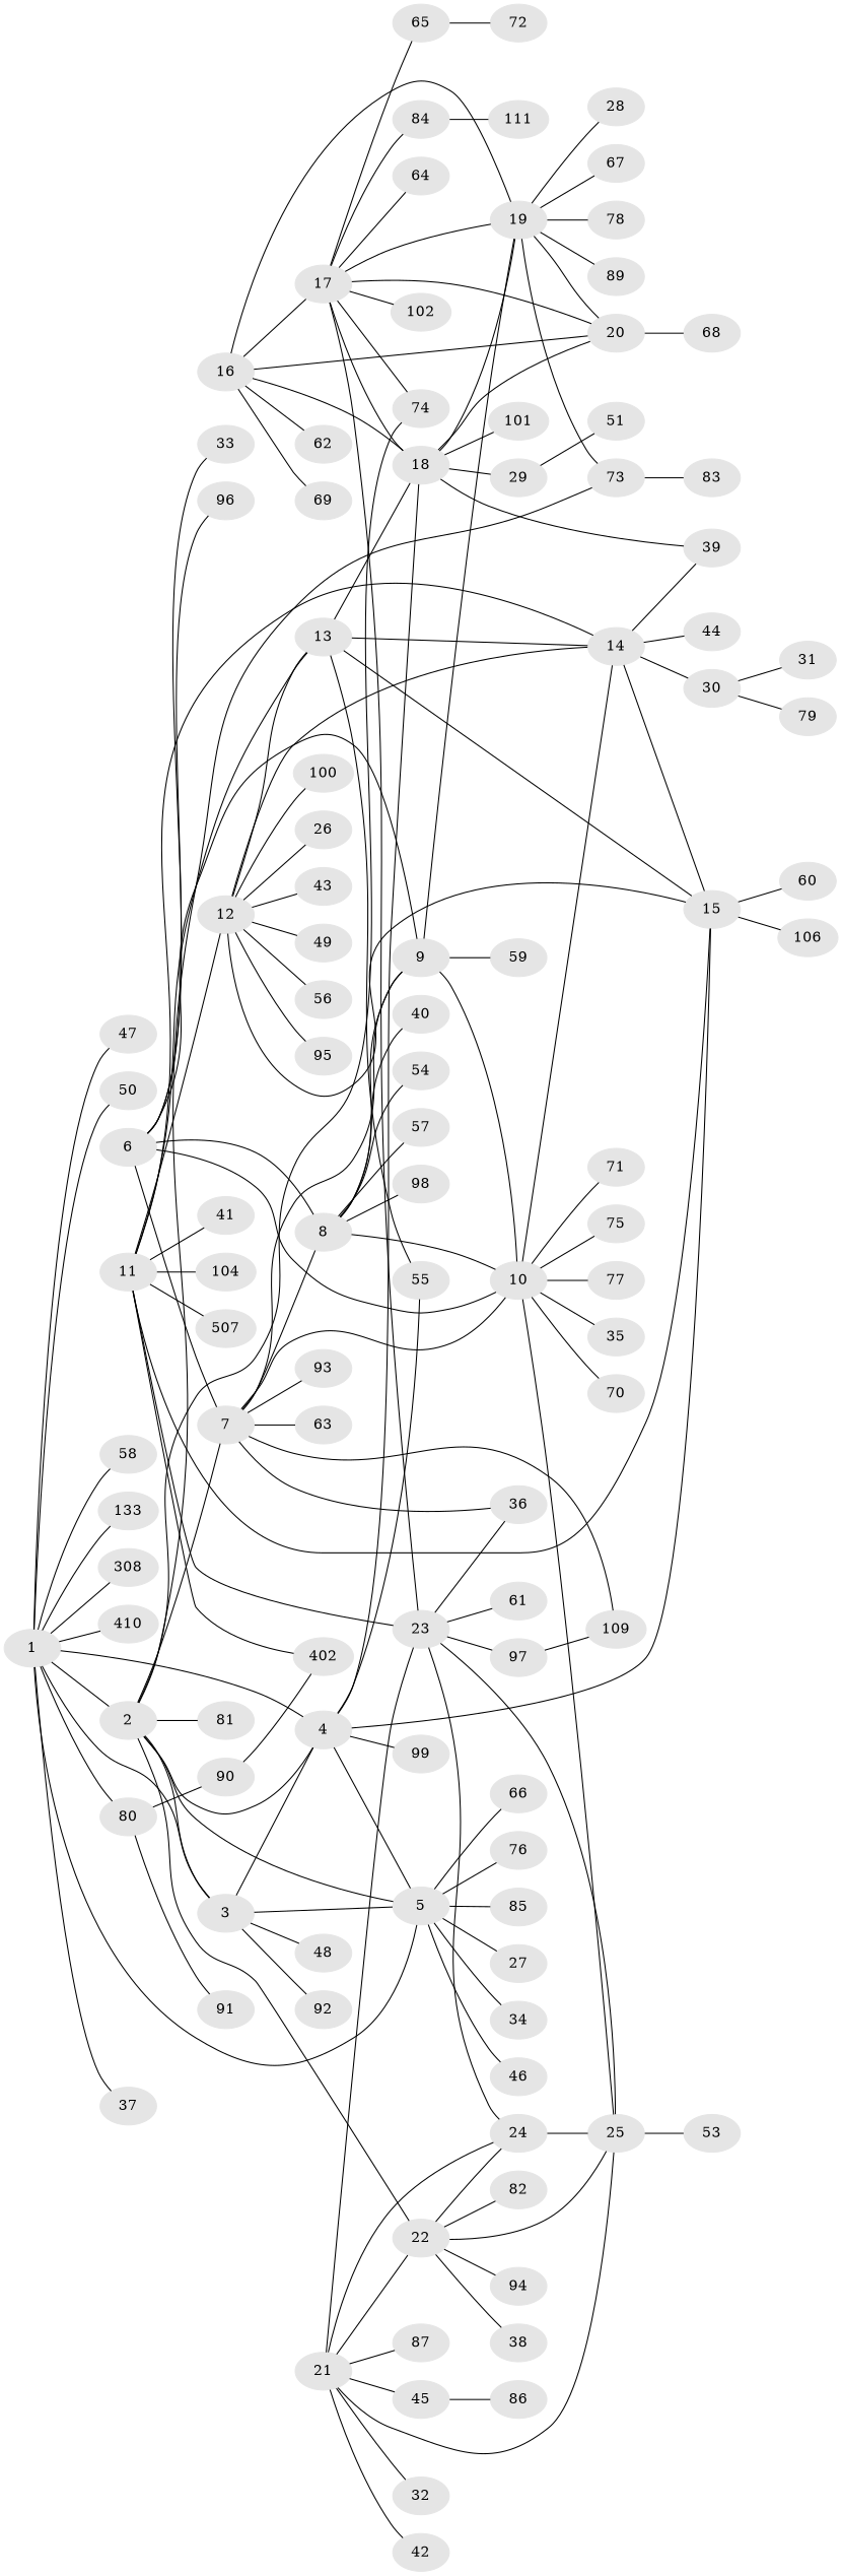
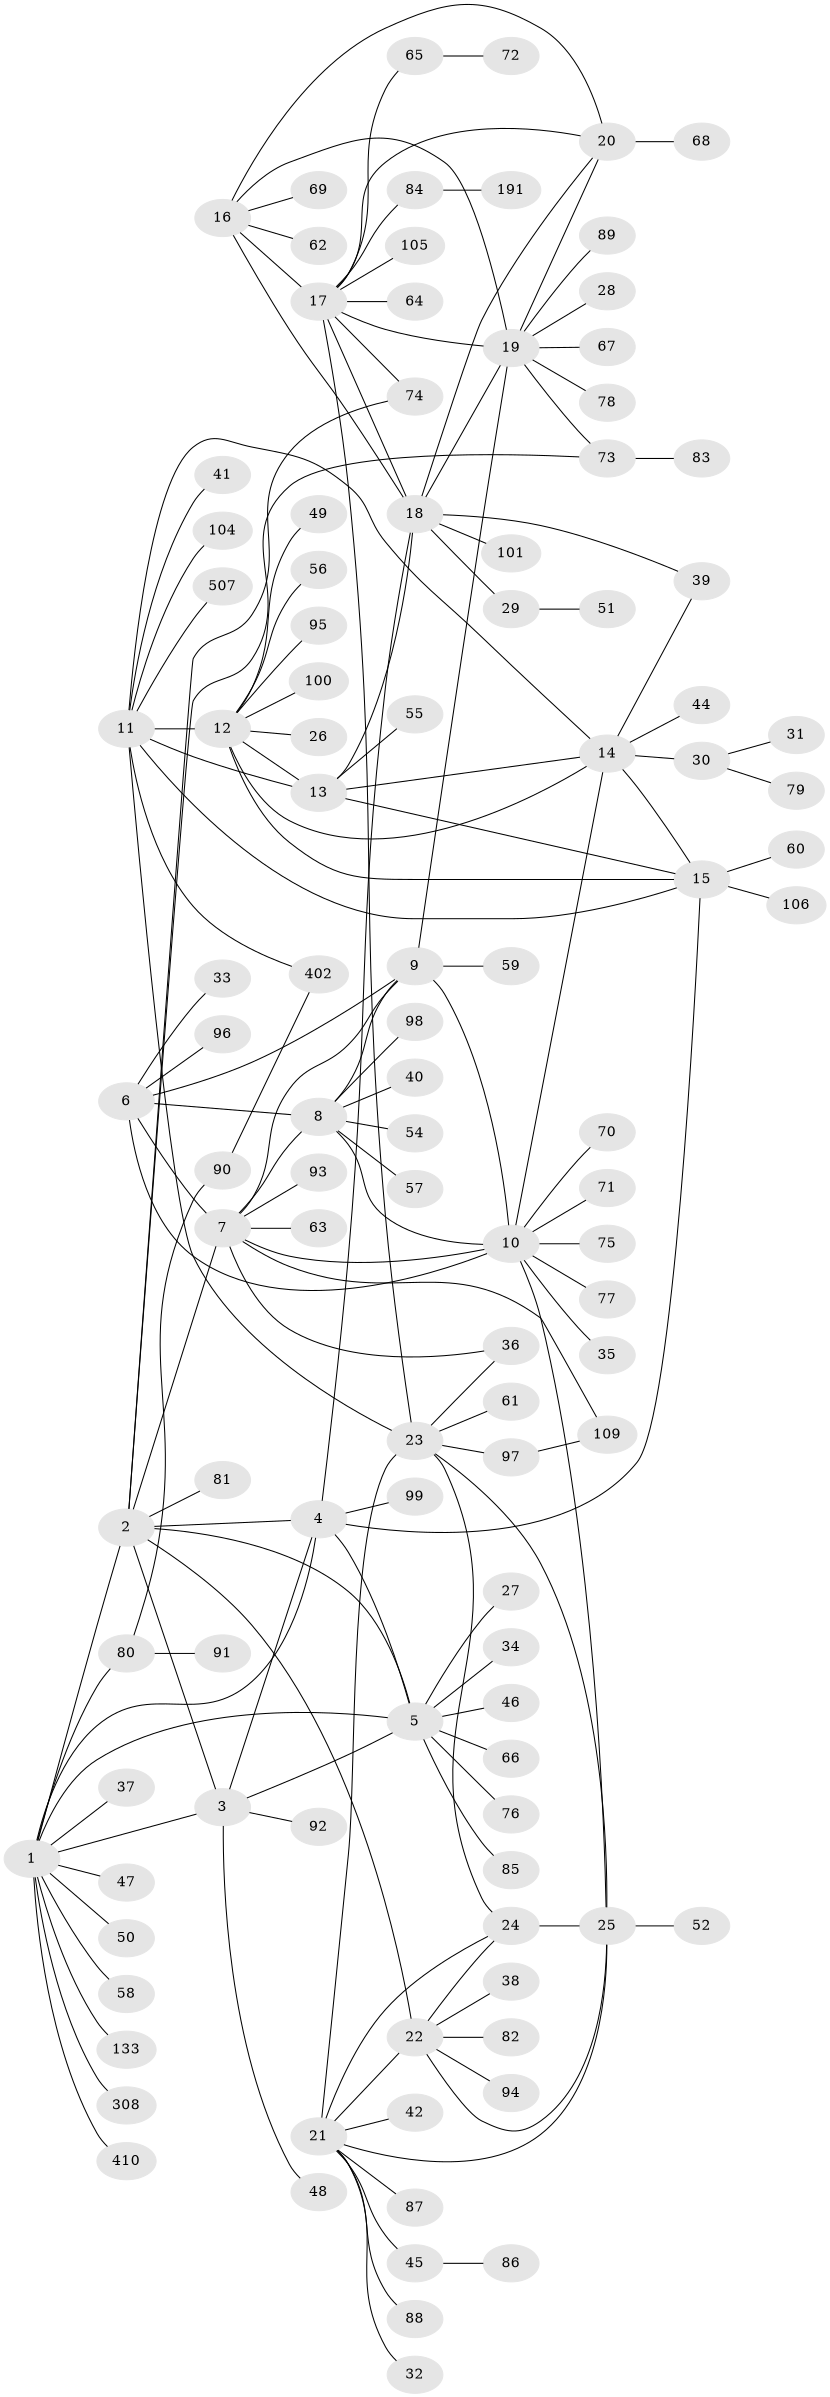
  graph {
    rankdir=LR
    node [color=gray90 style=filled]
    1
    2
    3
    4
    5
    37
    47
    50
    58
    80
    n11 [label=133]
    n12 [label=308]
    n13 [label=410]
    7
    22
    73
    74
    81
    48
    92
    15
    18
    55
    99
    27
    34
    46
    66
    76
    85
    90
    91
    8
    9
    10
    36
    63
    93
    109
    25
    24
    38
    82
    94
    83
    60
    106
    19
    39
    20
    29
    101
    6
    33
    96
    40
    54
    57
    98
    59
    14
    35
    70
    71
    75
    77
    28
    67
    78
    89
    30
    44
-   53
+   53 [label=52]
    11
    12
    13
    23
    41
    n79 [label=402]
    104
    n81 [label=507]
    26
-   43
    49
    56
    95
    100
    61
    97
    31
    79
    16
    17
    62
    69
    64
    65
    84
-   105 [label=102]
+   105
    68
    72
-   111
+   111 [label=191]
    51
    21
    32
    42
    45
    87
+   88
    86
    1 -- 2
    1 -- 3
    1 -- 4
    1 -- 5
    1 -- 37
    1 -- 47
    1 -- 50
    1 -- 58
    1 -- 80
    1 -- n11
    1 -- n12
    1 -- n13
    2 -- 3
    2 -- 4
    2 -- 5
    2 -- 7
    2 -- 22
    2 -- 73
    2 -- 74
    2 -- 81
    3 -- 4
    3 -- 5
    3 -- 48
    3 -- 92
    4 -- 5
    4 -- 15
    4 -- 18
-   4 -- 55
    4 -- 99
    5 -- 27
    5 -- 34
    5 -- 46
    5 -- 66
    5 -- 76
    5 -- 85
    80 -- 90
    80 -- 91
    7 -- 8
    7 -- 9
    7 -- 10
    7 -- 36
    7 -- 63
    7 -- 93
    7 -- 109
    22 -- 25
    22 -- 24
    22 -- 38
    22 -- 82
    22 -- 94
    73 -- 83
    15 -- 60
    15 -- 106
    18 -- 19
    18 -- 39
    18 -- 20
    18 -- 29
    18 -- 101
    90 -- n79
    8 -- 9
    8 -- 10
    8 -- 40
    8 -- 54
    8 -- 57
    8 -- 98
    9 -- 10
    9 -- 19
    9 -- 59
    10 -- 25
    10 -- 14
    10 -- 35
    10 -- 70
    10 -- 71
    10 -- 75
    10 -- 77
    25 -- 53
    24 -- 25
    19 -- 73
    19 -- 20
    19 -- 28
    19 -- 67
    19 -- 78
    19 -- 89
    20 -- 68
    29 -- 51
    6 -- 7
    6 -- 8
    6 -- 9
    6 -- 10
    6 -- 33
    6 -- 96
    14 -- 15
    14 -- 39
    14 -- 30
    14 -- 44
    30 -- 31
    30 -- 79
    11 -- 15
    11 -- 14
    11 -- 12
    11 -- 13
    11 -- 23
    11 -- 41
    11 -- n79
    11 -- 104
    11 -- n81
    12 -- 15
    12 -- 14
    12 -- 13
    12 -- 26
-   12 -- 43
    12 -- 49
    12 -- 56
    12 -- 95
    12 -- 100
    13 -- 15
    13 -- 18
    13 -- 55
    13 -- 14
    23 -- 36
    23 -- 25
    23 -- 24
    23 -- 61
    23 -- 97
    97 -- 109
    16 -- 18
    16 -- 19
    16 -- 20
    16 -- 17
    16 -- 62
    16 -- 69
    17 -- 74
    17 -- 18
    17 -- 19
    17 -- 20
    17 -- 23
    17 -- 64
    17 -- 65
    17 -- 84
    17 -- 105
    65 -- 72
    84 -- 111
    21 -- 22
    21 -- 25
    21 -- 24
    21 -- 23
    21 -- 32
    21 -- 42
    21 -- 45
    21 -- 87
+   21 -- 88
    45 -- 86
  }
